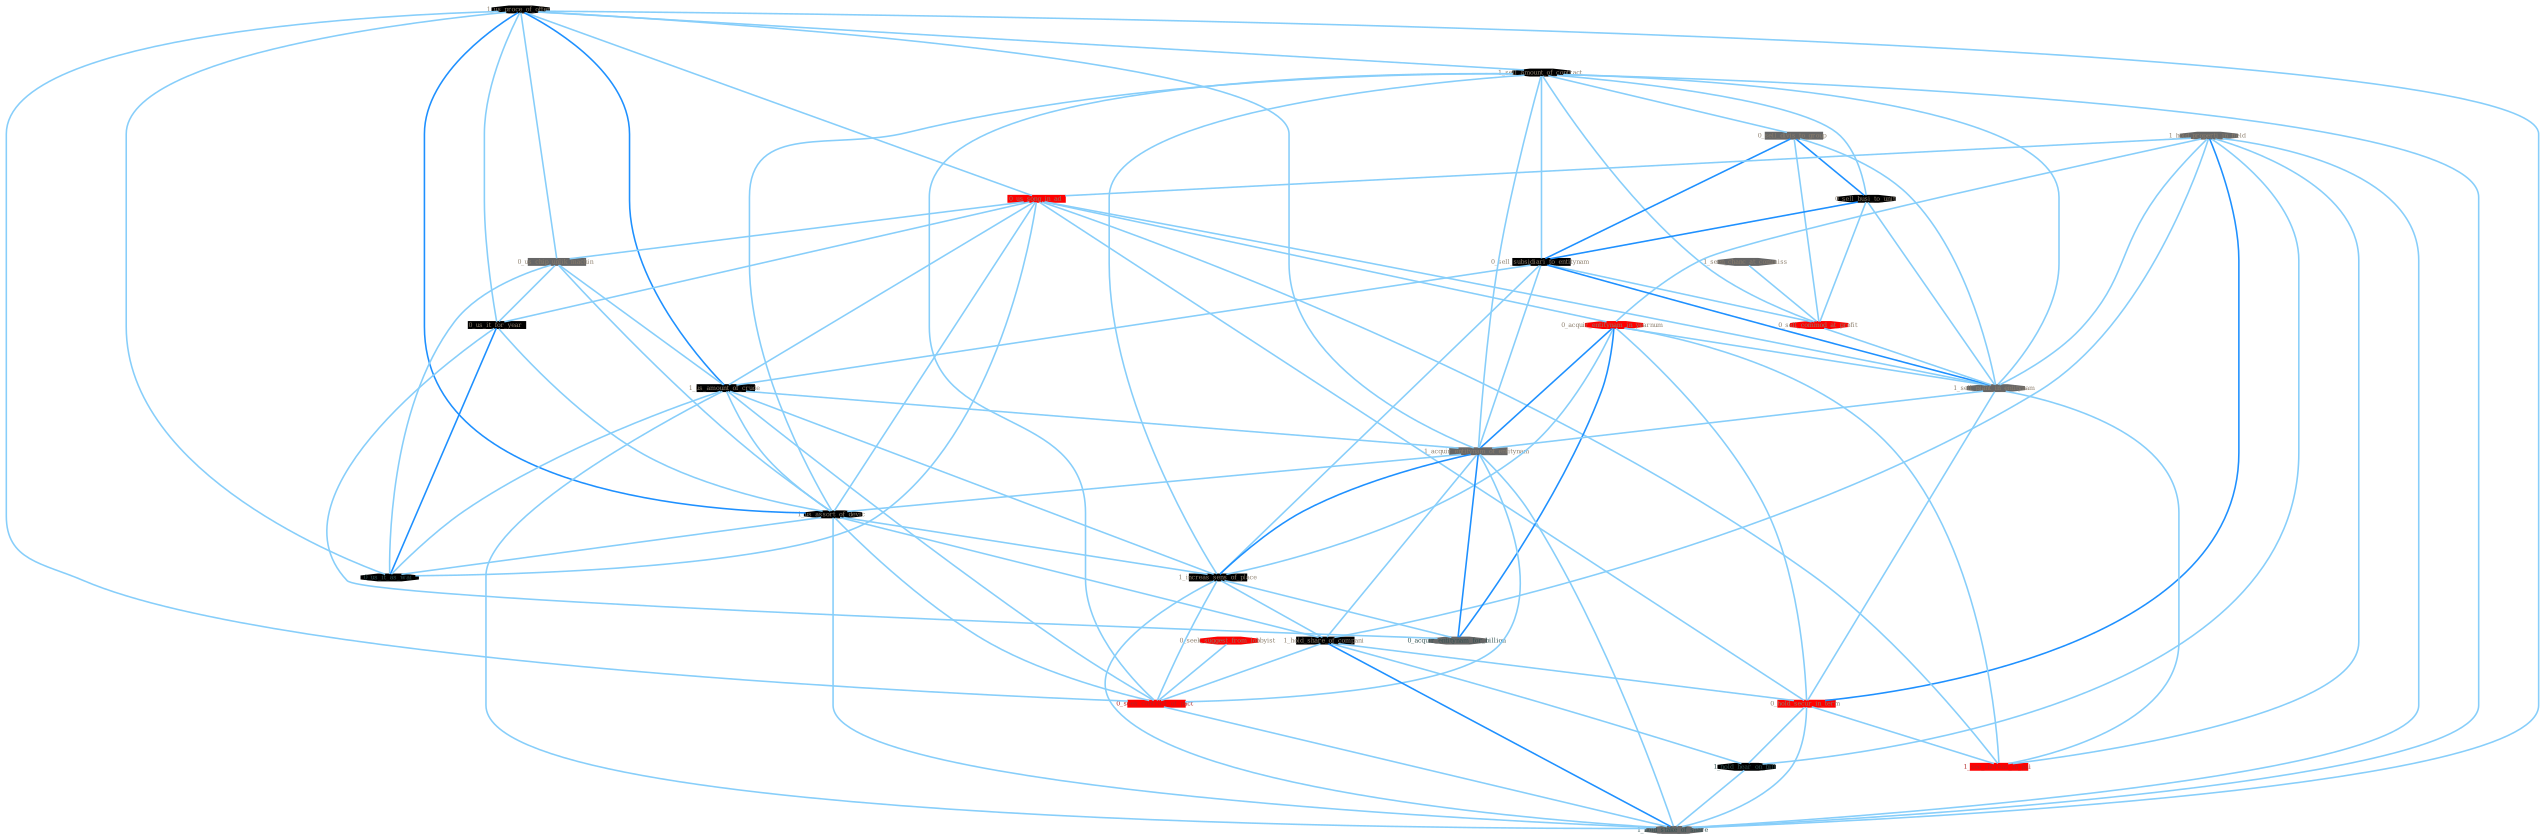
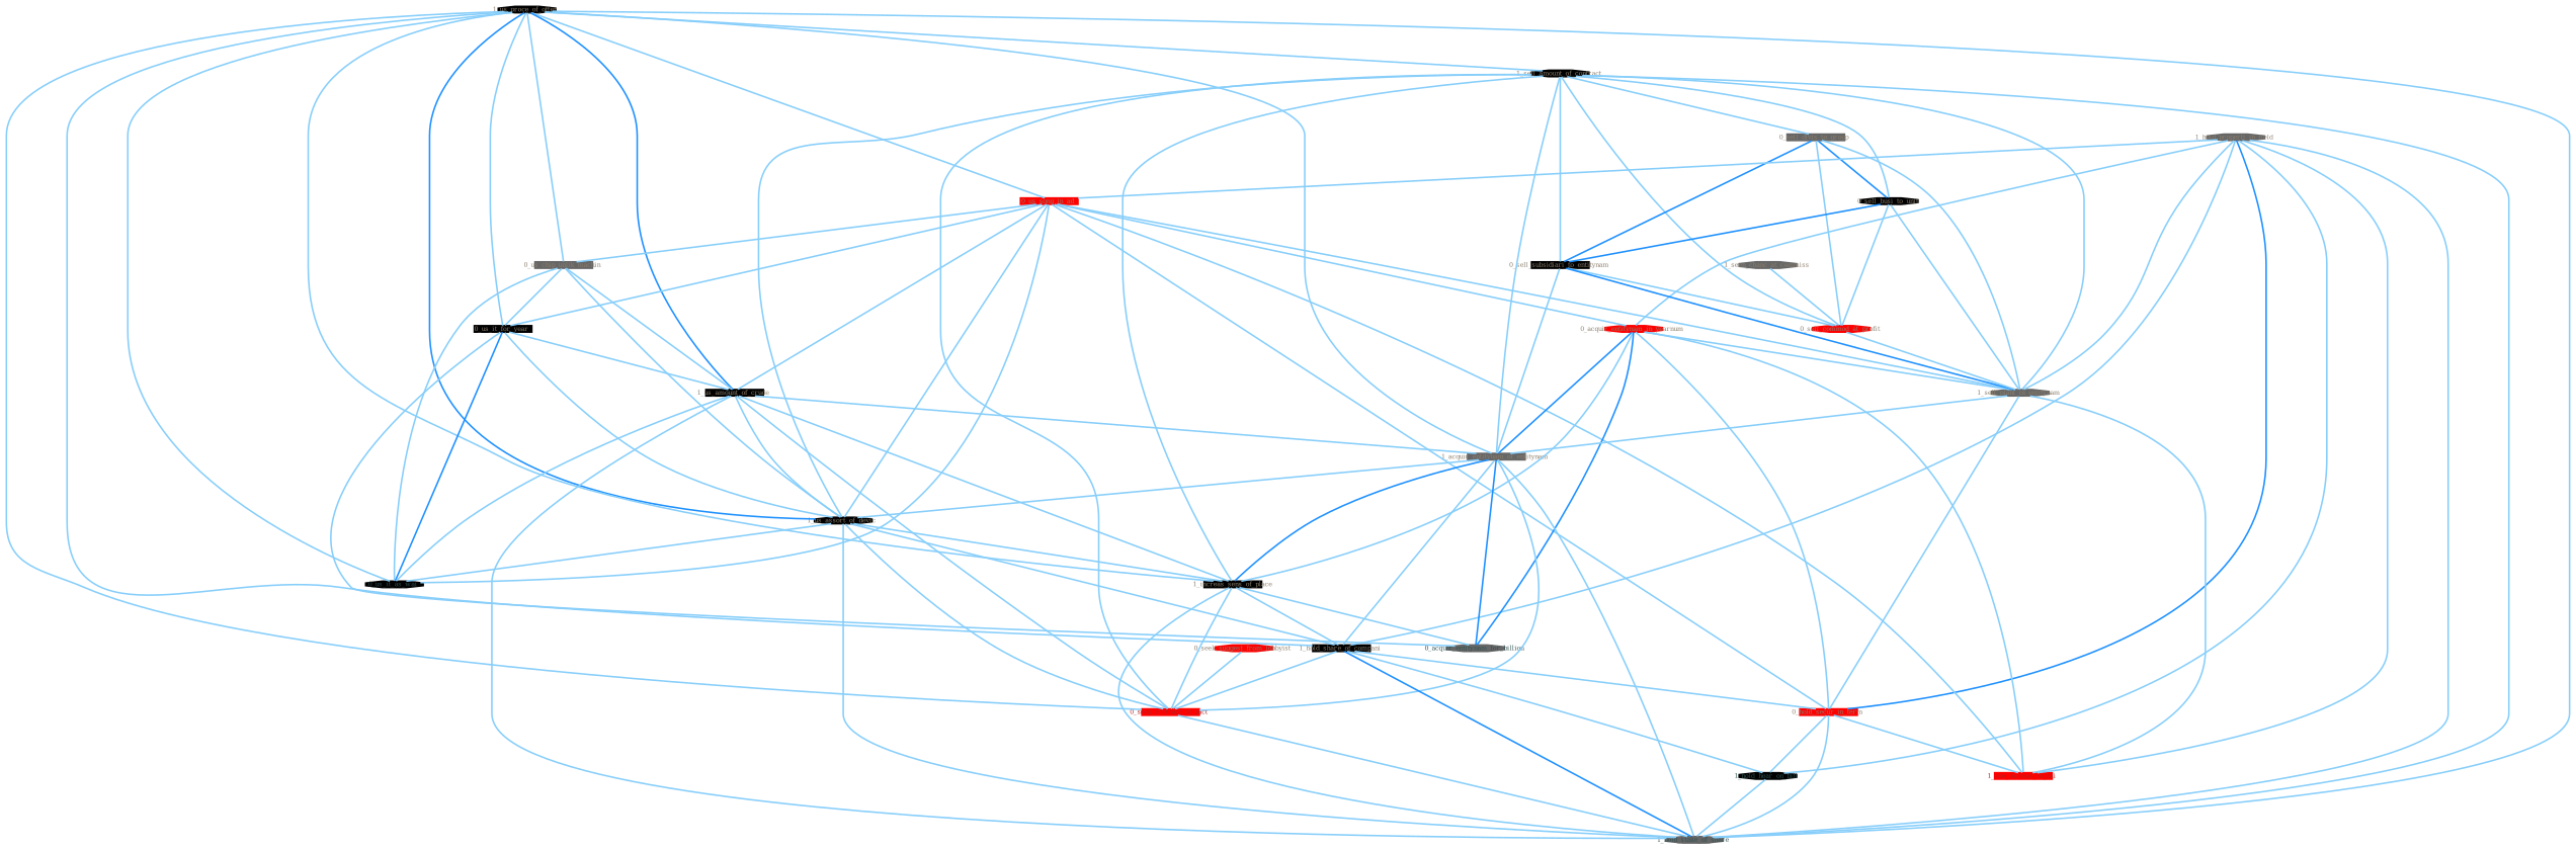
  graph {
    node [color=black fixedsize=true fontcolor="#8b7d6b" fontsize=4 shape=octagon style=filled]
    edge [color="#87cefa" w=1]
    "1_us_proce_of_offer " [height=.06 width=.5]
    "1_sell_amount_of_contract " [height=.06 width=.5]
    "0_sell_divis_to_group " [color=gray40 height=.06 shape=box width=.5]
    "0_seek_suggest_from_lobbyist " [color=red height=.06 width=.5]
    "0_sell_busi_to_unit " [height=.06 width=.5]
    "1_hold_properti_in_field " [color=gray40 height=.06 width=.5]
    "0_us_song_in_ad " [color=red height=.06 shape=box width=.5]
    "1_seen_chanc_at_commiss " [color=gray40 height=.06 width=.5]
    "0_acquir_entitynam_in_yearnum " [color=red height=.06 width=.5]
    "0_us_chip_unlik_machin " [color=gray40 height=.06 shape=box width=.5]
    "0_sell_subsidiari_to_entitynam " [height=.06 shape=box width=.5]
    "0_sell_commod_at_profit " [color=red height=.06 width=.5]
    "1_sell_plant_in_entitynam " [color=gray40 height=.06 width=.5]
    "0_us_it_for_year " [height=.06 shape=box width=.5]
    "1_us_amount_of_crude " [height=.06 shape=box width=.5]
    "1_acquir_entitynam_of_entitynam " [color=gray40 height=.06 shape=box width=.5]
    "1_us_assort_of_devic " [height=.06 width=.5]
    n18 [height=.06 label="1_increas_sens_of_place" shape=box width=.5]
    "1_hold_share_of_compani " [height=.06 shape=box width=.5]
    "0_hold_secur_in_term " [color=red height=.06 shape=box width=.5]
    "0_seek_contract_of_pact " [color=red fontcolor="#b22222" height=.06 shape=box width=.5]
    "1_see_increas_in_pai " [color=red fontcolor="#b22222" height=.06 shape=box width=.5]
    "0_us_it_as_wai " [fontcolor="#2f4f4f" height=.06 width=.5]
    "1_hold_stake_of_share " [color=gray40 fontcolor="#2f4f4f" height=.06 width=.5]
    "1_hold_hear_on_bill " [fontcolor="#2f4f4f" height=.06 width=.5]
    "0_acquir_entitynam_for_billion " [color=gray40 fontcolor="#2f4f4f" height=.06 width=.5]
    subgraph sub_1 {
      "1_us_proce_of_offer "
      "1_sell_amount_of_contract "
      "0_sell_divis_to_group "
      "0_seek_suggest_from_lobbyist "
      "0_sell_busi_to_unit "
      "1_hold_properti_in_field "
      "0_us_song_in_ad "
      "1_seen_chanc_at_commiss "
      "0_acquir_entitynam_in_yearnum "
      "0_us_chip_unlik_machin "
      "0_sell_subsidiari_to_entitynam "
      "0_sell_commod_at_profit "
      "1_sell_plant_in_entitynam "
      "0_us_it_for_year "
      "1_us_amount_of_crude "
      "1_acquir_entitynam_of_entitynam "
      "1_us_assort_of_devic "
      n18
      "1_hold_share_of_compani "
      "0_hold_secur_in_term "
    }
    subgraph sub_2 {
      "0_seek_contract_of_pact "
      "1_see_increas_in_pai "
    }
    "1_us_proce_of_offer " -- "1_sell_amount_of_contract "
    "1_us_proce_of_offer " -- "0_us_song_in_ad "
    "1_us_proce_of_offer " -- "0_us_chip_unlik_machin "
    "1_us_proce_of_offer " -- "0_us_it_for_year "
    "1_us_proce_of_offer " -- "1_us_amount_of_crude " [color="#1e90ff" w=2]
    "1_us_proce_of_offer " -- "1_acquir_entitynam_of_entitynam "
    "1_us_proce_of_offer " -- "1_us_assort_of_devic " [color="#1e90ff" w=2]
-   "0_sell_subsidiari_to_entitynam " -- n18
+   "1_us_proce_of_offer " -- n18
+   "1_us_proce_of_offer " -- "1_hold_share_of_compani "
    "1_us_proce_of_offer " -- "0_seek_contract_of_pact "
    "1_us_proce_of_offer " -- "0_us_it_as_wai "
    "1_us_proce_of_offer " -- "1_hold_stake_of_share "
    "1_sell_amount_of_contract " -- "0_sell_divis_to_group "
    "1_sell_amount_of_contract " -- "0_sell_busi_to_unit "
    "1_sell_amount_of_contract " -- "0_sell_subsidiari_to_entitynam "
    "1_sell_amount_of_contract " -- "0_sell_commod_at_profit "
    "1_sell_amount_of_contract " -- "1_sell_plant_in_entitynam "
    "1_sell_amount_of_contract " -- "1_acquir_entitynam_of_entitynam "
    "1_sell_amount_of_contract " -- "1_us_assort_of_devic "
    "1_sell_amount_of_contract " -- n18
    "1_sell_amount_of_contract " -- "0_seek_contract_of_pact "
    "1_sell_amount_of_contract " -- "1_hold_stake_of_share "
    "0_sell_divis_to_group " -- "0_sell_busi_to_unit " [color="#1e90ff" w=2]
    "0_sell_divis_to_group " -- "0_sell_subsidiari_to_entitynam " [color="#1e90ff" w=2]
    "0_sell_divis_to_group " -- "0_sell_commod_at_profit "
    "0_sell_divis_to_group " -- "1_sell_plant_in_entitynam "
    "0_seek_suggest_from_lobbyist " -- "0_seek_contract_of_pact "
    "0_sell_busi_to_unit " -- "0_sell_subsidiari_to_entitynam " [color="#1e90ff" w=2]
    "0_sell_busi_to_unit " -- "0_sell_commod_at_profit "
    "0_sell_busi_to_unit " -- "1_sell_plant_in_entitynam "
    "1_hold_properti_in_field " -- "0_us_song_in_ad "
    "1_hold_properti_in_field " -- "0_acquir_entitynam_in_yearnum "
    "1_hold_properti_in_field " -- "1_sell_plant_in_entitynam "
    "1_hold_properti_in_field " -- "1_hold_share_of_compani "
    "1_hold_properti_in_field " -- "0_hold_secur_in_term " [color="#1e90ff" w=2]
    "1_hold_properti_in_field " -- "1_see_increas_in_pai "
    "1_hold_properti_in_field " -- "1_hold_stake_of_share "
    "1_hold_properti_in_field " -- "1_hold_hear_on_bill "
    "0_us_song_in_ad " -- "0_acquir_entitynam_in_yearnum "
    "0_us_song_in_ad " -- "0_us_chip_unlik_machin "
    "0_us_song_in_ad " -- "1_sell_plant_in_entitynam "
    "0_us_song_in_ad " -- "0_us_it_for_year "
    "0_us_song_in_ad " -- "1_us_amount_of_crude "
    "0_us_song_in_ad " -- "1_us_assort_of_devic "
    "0_us_song_in_ad " -- "0_hold_secur_in_term "
    "0_us_song_in_ad " -- "1_see_increas_in_pai "
    "0_us_song_in_ad " -- "0_us_it_as_wai "
    "1_seen_chanc_at_commiss " -- "0_sell_commod_at_profit "
    "0_acquir_entitynam_in_yearnum " -- "1_sell_plant_in_entitynam "
    "0_acquir_entitynam_in_yearnum " -- "1_acquir_entitynam_of_entitynam " [color="#1e90ff" w=2]
    "0_acquir_entitynam_in_yearnum " -- n18
    "0_acquir_entitynam_in_yearnum " -- "0_hold_secur_in_term "
    "0_acquir_entitynam_in_yearnum " -- "1_see_increas_in_pai "
    "0_acquir_entitynam_in_yearnum " -- "0_acquir_entitynam_for_billion " [color="#1e90ff" w=2]
    "0_us_chip_unlik_machin " -- "0_us_it_for_year "
    "0_us_chip_unlik_machin " -- "1_us_amount_of_crude "
    "0_us_chip_unlik_machin " -- "1_us_assort_of_devic "
    "0_us_chip_unlik_machin " -- "0_us_it_as_wai "
    "0_sell_subsidiari_to_entitynam " -- "0_sell_commod_at_profit "
    "0_sell_subsidiari_to_entitynam " -- "1_sell_plant_in_entitynam " [color="#1e90ff" w=2]
    "0_sell_subsidiari_to_entitynam " -- "1_acquir_entitynam_of_entitynam "
    "0_sell_commod_at_profit " -- "1_sell_plant_in_entitynam "
    "1_sell_plant_in_entitynam " -- "1_acquir_entitynam_of_entitynam "
    "1_sell_plant_in_entitynam " -- "0_hold_secur_in_term "
    "1_sell_plant_in_entitynam " -- "1_see_increas_in_pai "
-   "0_sell_subsidiari_to_entitynam " -- "1_us_amount_of_crude "
+   "0_us_it_for_year " -- "1_us_amount_of_crude "
    "0_us_it_for_year " -- "1_us_assort_of_devic "
    "0_us_it_for_year " -- "0_us_it_as_wai " [color="#1e90ff" w=2]
    "0_us_it_for_year " -- "0_acquir_entitynam_for_billion "
    "1_us_amount_of_crude " -- "1_acquir_entitynam_of_entitynam "
    "1_us_amount_of_crude " -- "1_us_assort_of_devic " [w=2]
    "1_us_amount_of_crude " -- n18
    "1_us_amount_of_crude " -- "0_seek_contract_of_pact "
    "1_us_amount_of_crude " -- "0_us_it_as_wai "
    "1_us_amount_of_crude " -- "1_hold_stake_of_share "
    "1_acquir_entitynam_of_entitynam " -- "1_us_assort_of_devic "
    "1_acquir_entitynam_of_entitynam " -- n18 [color="#1e90ff" w=2]
    "1_acquir_entitynam_of_entitynam " -- "1_hold_share_of_compani "
    "1_acquir_entitynam_of_entitynam " -- "0_seek_contract_of_pact "
    "1_acquir_entitynam_of_entitynam " -- "1_hold_stake_of_share "
    "1_acquir_entitynam_of_entitynam " -- "0_acquir_entitynam_for_billion " [color="#1e90ff" w=2]
    "1_us_assort_of_devic " -- n18
    "1_us_assort_of_devic " -- "1_hold_share_of_compani "
    "1_us_assort_of_devic " -- "0_seek_contract_of_pact "
    "1_us_assort_of_devic " -- "0_us_it_as_wai "
    "1_us_assort_of_devic " -- "1_hold_stake_of_share "
    n18 -- "1_hold_share_of_compani "
    n18 -- "0_seek_contract_of_pact "
    n18 -- "1_hold_stake_of_share "
    n18 -- "0_acquir_entitynam_for_billion "
    "1_hold_share_of_compani " -- "0_hold_secur_in_term "
    "1_hold_share_of_compani " -- "0_seek_contract_of_pact "
    "1_hold_share_of_compani " -- "1_hold_stake_of_share " [color="#1e90ff" w=2]
    "1_hold_share_of_compani " -- "1_hold_hear_on_bill "
    "0_hold_secur_in_term " -- "1_see_increas_in_pai "
    "0_hold_secur_in_term " -- "1_hold_stake_of_share "
    "0_hold_secur_in_term " -- "1_hold_hear_on_bill "
    "0_seek_contract_of_pact " -- "1_hold_stake_of_share "
    "1_hold_hear_on_bill " -- "1_hold_stake_of_share "
  }
